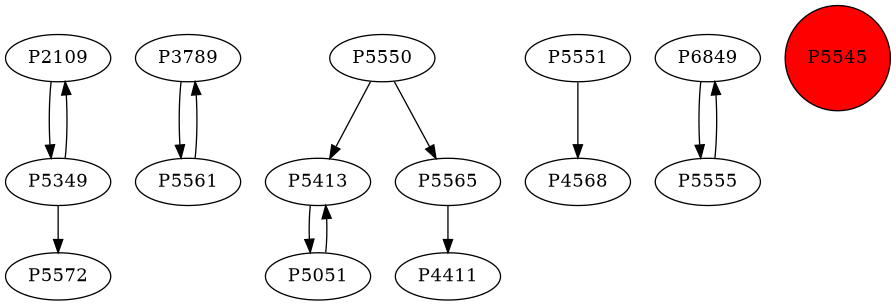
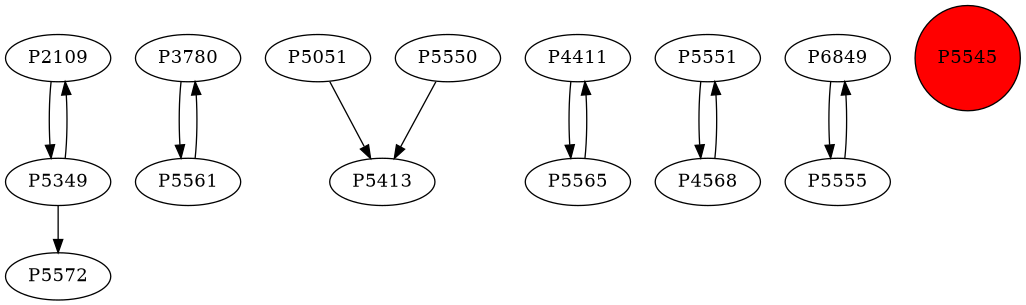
  digraph {
    n1 [label=P2109]
    P5349
    P5572
-   P3789
+   P3789 [label=P3780]
    P5561
    P5413
    P5051
    P5550
    P4411
    P5565
    P5551
    P4568
    P6849
    P5555
    P5545 [fillcolor=red shape=circle style=filled]
    n1 -> P5349
    P5349 -> n1
    P5349 -> P5572
    P3789 -> P5561
    P5561 -> P3789
-   P5413 -> P5051
    P5051 -> P5413
    P5550 -> P5413
-   P5550 -> P5565
+   P4411 -> P5565
    P5565 -> P4411
    P5551 -> P4568
+   P4568 -> P5551
    P6849 -> P5555
    P5555 -> P6849
  }
